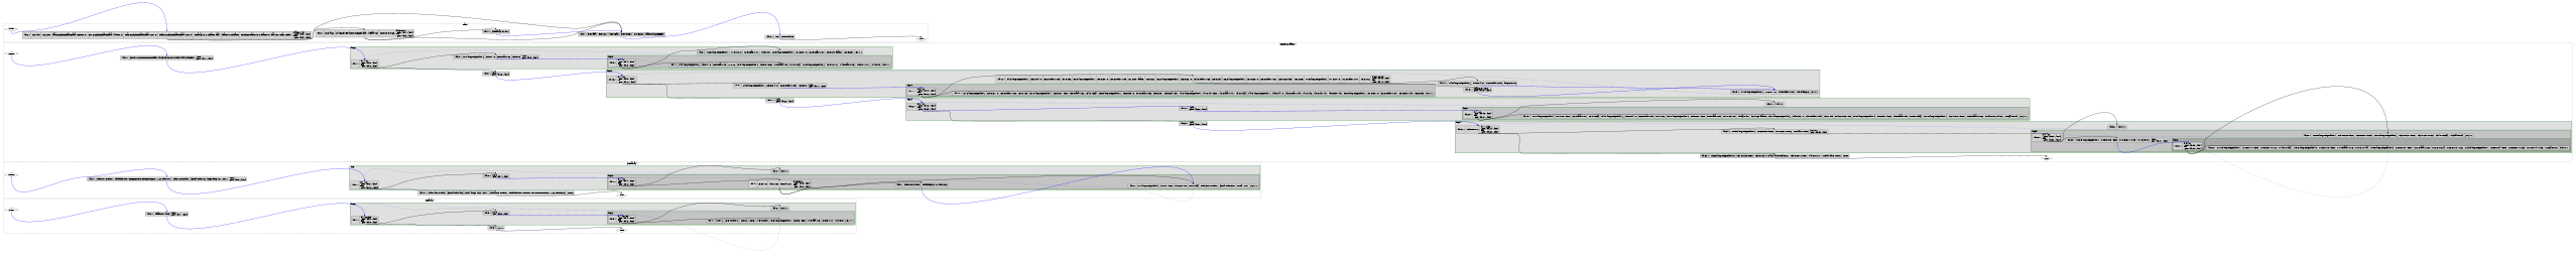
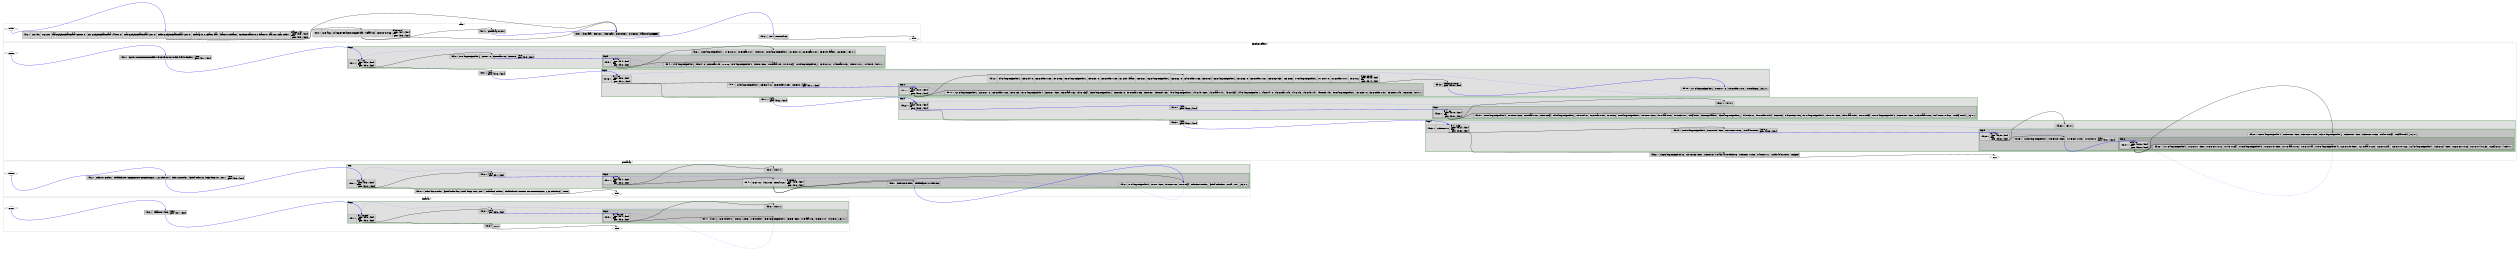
  digraph {
    rankdir=LR
    node [fillcolor=lightgrey shape=record style=filled]
    edge [color=black constraint=true headport=n style="solid,bold" tailport=s weight=10]
    n1 [label="{\<bb\ 5\>:\l|if\ (j\ \<=\ 1199)\l\ \ goto\ \<bb\ 4\>;\ [INV]\lelse\l\ \ goto\ \<bb\ 6\>;\ [INV]\l}"]
    n2 [label="{\<bb\ 4\>:\l|_1\ =\ i\ *\ j;\l|_2\ =\ (double)\ _1;\l|_3\ =\ _2\ /\ 1.2e+3;\l|_4\ =\ (double)\ i;\l|_5\ =\ (long\ unsigned\ int)\ i;\l|_6\ =\ _5\ *\ 9600;\l|_7\ =\ data\ +\ _6;\l|_8\ =\ _3\ +\ _4;\l|*_7[j]\ =\ _8;\l|j\ =\ j\ +\ 1;\l}"]
    n3 [label="{\<bb\ 7\>:\l|if\ (i\ \<=\ 1399)\l\ \ goto\ \<bb\ 3\>;\ [INV]\lelse\l\ \ goto\ \<bb\ 8\>;\ [INV]\l}"]
    n4 [label="{\<bb\ 3\>:\l|j\ =\ 0;\lgoto\ \<bb\ 5\>;\ [INV]\l}"]
    n5 [label="{\<bb\ 6\>:\l|i\ =\ i\ +\ 1;\l}"]
    n6 [label="{\<bb\ 8\>:\l|return;\l}"]
    n7 [fillcolor=white label=ENTRY shape=Mdiamond]
    n8 [fillcolor=white label=EXIT shape=Mdiamond]
    n9 [label="{\<bb\ 2\>:\l|*float_n\ =\ 1.4e+3;\l|i\ =\ 0;\lgoto\ \<bb\ 7\>;\ [INV]\l}"]
    n10 [label="{\<bb\ 7\>:\l|if\ (j\ \<\ m)\l\ \ goto\ \<bb\ 4\>;\ [INV]\lelse\l\ \ goto\ \<bb\ 8\>;\ [INV]\l}"]
    n11 [label="{\<bb\ 4\>:\l|_3\ =\ i\ *\ m;\l|_4\ =\ j\ +\ _3;\l|_5\ =\ _4\ %\ 20;\l|if\ (_5\ ==\ 0)\l\ \ goto\ \<bb\ 5\>;\ [INV]\lelse\l\ \ goto\ \<bb\ 6\>;\ [INV]\l}"]
    n12 [label="{\<bb\ 5\>:\l|stderr.2_6\ =\ stderr;\l|__builtin_fputc\ (10,\ stderr.2_6);\l}"]
    n13 [label="{\<bb\ 6\>:\l|_7\ =\ (long\ unsigned\ int)\ i;\l|_8\ =\ _7\ *\ 9600;\l|_9\ =\ corr\ +\ _8;\l|_10\ =\ *_9[j];\l|stderr.3_11\ =\ stderr;\l|fprintf\ (stderr.3_11,\ \"%0.2lf\ \",\ _10);\l|j\ =\ j\ +\ 1;\l}"]
    n14 [label="{\<bb\ 9\>:\l|if\ (i\ \<\ m)\l\ \ goto\ \<bb\ 3\>;\ [INV]\lelse\l\ \ goto\ \<bb\ 10\>;\ [INV]\l}"]
    n15 [label="{\<bb\ 3\>:\l|j\ =\ 0;\lgoto\ \<bb\ 7\>;\ [INV]\l}"]
    n16 [label="{\<bb\ 8\>:\l|i\ =\ i\ +\ 1;\l}"]
    n17 [label="{\<bb\ 10\>:\l|stderr.4_12\ =\ stderr;\l|fprintf\ (stderr.4_12,\ \"\\nend\ \ \ dump:\ %s\\n\",\ \"corr\");\l|stderr.5_13\ =\ stderr;\l|__builtin_fwrite\ (\"==END\ \ \ DUMP_ARRAYS==\\n\",\ 1,\ 22,\ stderr.5_13);\l|return;\l}"]
    n18 [fillcolor=white label=ENTRY shape=Mdiamond]
    n19 [fillcolor=white label=EXIT shape=Mdiamond]
    n20 [label="{\<bb\ 2\>:\l|stderr.0_1\ =\ stderr;\l|__builtin_fwrite\ (\"==BEGIN\ DUMP_ARRAYS==\\n\",\ 1,\ 22,\ stderr.0_1);\l|stderr.1_2\ =\ stderr;\l|fprintf\ (stderr.1_2,\ \"begin\ dump:\ %s\",\ \"corr\");\l|i\ =\ 0;\lgoto\ \<bb\ 9\>;\ [INV]\l}"]
    n21 [label="{\<bb\ 27\>:\l|if\ (k\ \<\ n)\l\ \ goto\ \<bb\ 26\>;\ [INV]\lelse\l\ \ goto\ \<bb\ 28\>;\ [INV]\l}"]
    n22 [label="{\<bb\ 26\>:\l|_111\ =\ (long\ unsigned\ int)\ i;\l|_112\ =\ _111\ *\ 9600;\l|_113\ =\ corr\ +\ _112;\l|_114\ =\ *_113[j];\l|_115\ =\ (long\ unsigned\ int)\ k;\l|_116\ =\ _115\ *\ 9600;\l|_117\ =\ data\ +\ _116;\l|_118\ =\ *_117[i];\l|_119\ =\ (long\ unsigned\ int)\ k;\l|_120\ =\ _119\ *\ 9600;\l|_121\ =\ data\ +\ _120;\l|_122\ =\ *_121[j];\l|_123\ =\ _118\ *\ _122;\l|_124\ =\ (long\ unsigned\ int)\ i;\l|_125\ =\ _124\ *\ 9600;\l|_126\ =\ corr\ +\ _125;\l|_127\ =\ _114\ +\ _123;\l|*_126[j]\ =\ _127;\l|k\ =\ k\ +\ 1;\l}"]
    n23 [label="{\<bb\ 29\>:\l|if\ (j\ \<\ m)\l\ \ goto\ \<bb\ 25\>;\ [INV]\lelse\l\ \ goto\ \<bb\ 30\>;\ [INV]\l}"]
    n24 [label="{\<bb\ 25\>:\l|_108\ =\ (long\ unsigned\ int)\ i;\l|_109\ =\ _108\ *\ 9600;\l|_110\ =\ corr\ +\ _109;\l|*_110[j]\ =\ 0.0;\l|k\ =\ 0;\lgoto\ \<bb\ 27\>;\ [INV]\l}"]
    n25 [label="{\<bb\ 28\>:\l|_128\ =\ (long\ unsigned\ int)\ i;\l|_129\ =\ _128\ *\ 9600;\l|_130\ =\ corr\ +\ _129;\l|_131\ =\ (long\ unsigned\ int)\ j;\l|_132\ =\ _131\ *\ 9600;\l|_133\ =\ corr\ +\ _132;\l|_134\ =\ *_130[j];\l|*_133[i]\ =\ _134;\l|j\ =\ j\ +\ 1;\l}"]
-   n26 [label="{\<bb\ 31\>:\l|_135\ =\ m\ +\ -1;\l|if\ (i\ \<\ _135)\l\ \ goto\ \<bb\ 24\>;\ [INV]\lelse\l\ \ goto\ \<bb\ 32\>;\ [INV]\l}"]
+   n26 [label="{\<bb\ 31\>:\l|_135\ =\ m\ +\ -1;\l|if\ (i\ \<\ _135)\l\ \ goto\ \<bb\ 24\>;\ [INV]\largv\l\ \ goto\ \<bb\ 32\>;\ [INV]\l}"]
    n27 [label="{\<bb\ 24\>:\l|_105\ =\ (long\ unsigned\ int)\ i;\l|_106\ =\ _105\ *\ 9600;\l|_107\ =\ corr\ +\ _106;\l|*_107[i]\ =\ 1.0e+0;\l|j\ =\ i\ +\ 1;\lgoto\ \<bb\ 29\>;\ [INV]\l}"]
    n28 [label="{\<bb\ 30\>:\l|i\ =\ i\ +\ 1;\l}"]
    n29 [label="{\<bb\ 20\>:\l|if\ (j\ \<\ m)\l\ \ goto\ \<bb\ 19\>;\ [INV]\lelse\l\ \ goto\ \<bb\ 21\>;\ [INV]\l}"]
    n30 [label="{\<bb\ 19\>:\l|_80\ =\ (long\ unsigned\ int)\ i;\l|_81\ =\ _80\ *\ 9600;\l|_82\ =\ data\ +\ _81;\l|_83\ =\ *_82[j];\l|_84\ =\ (long\ unsigned\ int)\ j;\l|_85\ =\ _84\ *\ 8;\l|_86\ =\ mean\ +\ _85;\l|_87\ =\ *_86;\l|_88\ =\ (long\ unsigned\ int)\ i;\l|_89\ =\ _88\ *\ 9600;\l|_90\ =\ data\ +\ _89;\l|_91\ =\ _83\ -\ _87;\l|*_90[j]\ =\ _91;\l|_92\ =\ sqrt\ (float_n);\l|_93\ =\ (long\ unsigned\ int)\ j;\l|_94\ =\ _93\ *\ 8;\l|_95\ =\ stddev\ +\ _94;\l|_96\ =\ *_95;\l|D.4760\ =\ _92\ *\ _96;\l|_97\ =\ (long\ unsigned\ int)\ i;\l|_98\ =\ _97\ *\ 9600;\l|_99\ =\ data\ +\ _98;\l|_100\ =\ *_99[j];\l|_101\ =\ (long\ unsigned\ int)\ i;\l|_102\ =\ _101\ *\ 9600;\l|_103\ =\ data\ +\ _102;\l|_104\ =\ _100\ /\ D.4760;\l|*_103[j]\ =\ _104;\l|j\ =\ j\ +\ 1;\l}"]
-   n31 [label="{\<bb\ 22\>:\l|if\ (i\ \<\ n)\l\ \ goto\ \<bb\ 18\>;\ [INV]\lelse\l\ \ goto\ \<bb\ 23\>;\ [INV]\l}"]
+   n31 [label="{\<bb\ 22\>:\l|if\ (i\ \<\ n)\l\ \ goto\ \<bb\ 18\>;\ [INV]\lall\l\ \ goto\ \<bb\ 23\>;\ [INV]\l}"]
    n32 [label="{\<bb\ 18\>:\l|j\ =\ 0;\lgoto\ \<bb\ 20\>;\ [INV]\l}"]
    n33 [label="{\<bb\ 21\>:\l|i\ =\ i\ +\ 1;\l}"]
    n34 [label="{\<bb\ 11\>:\l|if\ (i\ \<\ n)\l\ \ goto\ \<bb\ 10\>;\ [INV]\lelse\l\ \ goto\ \<bb\ 12\>;\ [INV]\l}"]
    n35 [label="{\<bb\ 10\>:\l|_27\ =\ (long\ unsigned\ int)\ j;\l|_28\ =\ _27\ *\ 8;\l|_29\ =\ stddev\ +\ _28;\l|_30\ =\ *_29;\l|_31\ =\ (long\ unsigned\ int)\ i;\l|_32\ =\ _31\ *\ 9600;\l|_33\ =\ data\ +\ _32;\l|_34\ =\ *_33[j];\l|_35\ =\ (long\ unsigned\ int)\ j;\l|_36\ =\ _35\ *\ 8;\l|_37\ =\ mean\ +\ _36;\l|_38\ =\ *_37;\l|_39\ =\ _34\ -\ _38;\l|_40\ =\ (long\ unsigned\ int)\ i;\l|_41\ =\ _40\ *\ 9600;\l|_42\ =\ data\ +\ _41;\l|_43\ =\ *_42[j];\l|_44\ =\ (long\ unsigned\ int)\ j;\l|_45\ =\ _44\ *\ 8;\l|_46\ =\ mean\ +\ _45;\l|_47\ =\ *_46;\l|_48\ =\ _43\ -\ _47;\l|_49\ =\ _39\ *\ _48;\l|_50\ =\ (long\ unsigned\ int)\ j;\l|_51\ =\ _50\ *\ 8;\l|_52\ =\ stddev\ +\ _51;\l|_53\ =\ _30\ +\ _49;\l|*_52\ =\ _53;\l|i\ =\ i\ +\ 1;\l}"]
-   n36 [label="{\<bb\ 16\>:\l|if\ (j\ \<\ m)\l\ \ goto\ \<bb\ 9\>;\ [INV]\lref\l\ \ goto\ \<bb\ 17\>;\ [INV]\l}"]
+   n36 [label="{\<bb\ 16\>:\l|if\ (j\ \<\ m)\l\ \ goto\ \<bb\ 9\>;\ [INV]\lelse\l\ \ goto\ \<bb\ 17\>;\ [INV]\l}"]
    n37 [label="{\<bb\ 9\>:\l|_24\ =\ (long\ unsigned\ int)\ j;\l|_25\ =\ _24\ *\ 8;\l|_26\ =\ stddev\ +\ _25;\l|*_26\ =\ 0.0;\l|i\ =\ 0;\lgoto\ \<bb\ 11\>;\ [INV]\l}"]
    n38 [label="{\<bb\ 12\>:\l|_54\ =\ (long\ unsigned\ int)\ j;\l|_55\ =\ _54\ *\ 8;\l|_56\ =\ stddev\ +\ _55;\l|_57\ =\ *_56;\l|_58\ =\ (long\ unsigned\ int)\ j;\l|_59\ =\ _58\ *\ 8;\l|_60\ =\ stddev\ +\ _59;\l|_61\ =\ _57\ /\ float_n;\l|*_60\ =\ _61;\l|_62\ =\ (long\ unsigned\ int)\ j;\l|_63\ =\ _62\ *\ 8;\l|_64\ =\ stddev\ +\ _63;\l|_65\ =\ *_64;\l|_66\ =\ (long\ unsigned\ int)\ j;\l|_67\ =\ _66\ *\ 8;\l|_68\ =\ stddev\ +\ _67;\l|_69\ =\ sqrt\ (_65);\l|*_68\ =\ _69;\l|_70\ =\ (long\ unsigned\ int)\ j;\l|_71\ =\ _70\ *\ 8;\l|_72\ =\ stddev\ +\ _71;\l|_73\ =\ *_72;\l|if\ (eps\ \>=\ _73)\l\ \ goto\ \<bb\ 13\>;\ [INV]\lelse\l\ \ goto\ \<bb\ 14\>;\ [INV]\l}"]
    n39 [label="{\<bb\ 13\>:\l|iftmp.6\ =\ 1.0e+0;\lgoto\ \<bb\ 15\>;\ [INV]\l}"]
-   n40 [label="{\<bb\ 14\>:\l|_74\ =\ (long\ unsigned\ int)\ j;\l|_75\ =\ _74\ *\ 8;\l|_76\ =\ stddev\ +\ _75;\l|iftmp.6\ =\ *_76;\l}"]
    n41 [label="{\<bb\ 15\>:\l|_77\ =\ (long\ unsigned\ int)\ j;\l|_78\ =\ _77\ *\ 8;\l|_79\ =\ stddev\ +\ _78;\l|*_79\ =\ iftmp.6;\l|j\ =\ j\ +\ 1;\l}"]
    n42 [label="{\<bb\ 5\>:\l|if\ (i\ \<\ n)\l\ \ goto\ \<bb\ 4\>;\ [INV]\lelse\l\ \ goto\ \<bb\ 6\>;\ [INV]\l}"]
    n43 [label="{\<bb\ 4\>:\l|_4\ =\ (long\ unsigned\ int)\ j;\l|_5\ =\ _4\ *\ 8;\l|_6\ =\ mean\ +\ _5;\l|_7\ =\ *_6;\l|_8\ =\ (long\ unsigned\ int)\ i;\l|_9\ =\ _8\ *\ 9600;\l|_10\ =\ data\ +\ _9;\l|_11\ =\ *_10[j];\l|_12\ =\ (long\ unsigned\ int)\ j;\l|_13\ =\ _12\ *\ 8;\l|_14\ =\ mean\ +\ _13;\l|_15\ =\ _7\ +\ _11;\l|*_14\ =\ _15;\l|i\ =\ i\ +\ 1;\l}"]
    n44 [label="{\<bb\ 7\>:\l|if\ (j\ \<\ m)\l\ \ goto\ \<bb\ 3\>;\ [INV]\lelse\l\ \ goto\ \<bb\ 8\>;\ [INV]\l}"]
    n45 [label="{\<bb\ 3\>:\l|_1\ =\ (long\ unsigned\ int)\ j;\l|_2\ =\ _1\ *\ 8;\l|_3\ =\ mean\ +\ _2;\l|*_3\ =\ 0.0;\l|i\ =\ 0;\lgoto\ \<bb\ 5\>;\ [INV]\l}"]
    n46 [label="{\<bb\ 6\>:\l|_16\ =\ (long\ unsigned\ int)\ j;\l|_17\ =\ _16\ *\ 8;\l|_18\ =\ mean\ +\ _17;\l|_19\ =\ *_18;\l|_20\ =\ (long\ unsigned\ int)\ j;\l|_21\ =\ _20\ *\ 8;\l|_22\ =\ mean\ +\ _21;\l|_23\ =\ _19\ /\ float_n;\l|*_22\ =\ _23;\l|j\ =\ j\ +\ 1;\l}"]
-   n47 [label="{\<bb\ 32\>:\l|_136\ =\ (long\ unsigned\ int)\ m;\l|_137\ =\ _136\ *\ 9600;\l|_138\ =\ _137\ +\ 18446744073709542016;\l|_139\ =\ corr\ +\ _138;\l|_140\ =\ m\ +\ -1;\l|*_139[_140]\ =\ 1.0e+0;\l|return;\l}"]
+   n47 [label="{\<bb\ 32\>:\l|_136\ =\ (long\ unsigned\ int)\ m;\l|_137\ =\ _136\ *\ 9600;\l|_138\ =\ _137\ +\ 18446744073709542016;\l|_139\ =\ corr\ +\ _138;\l|_140\ =\ m\ +\ -1;\l|*_139[_140]\ =\ 1.0e+0;\l|unsigned;\l}"]
    n48 [label="{\<bb\ 23\>:\l|i\ =\ 0;\lgoto\ \<bb\ 31\>;\ [INV]\l}"]
    n49 [label="{\<bb\ 17\>:\l|i\ =\ 0;\lgoto\ \<bb\ 22\>;\ [INV]\l}"]
    n50 [label="{\<bb\ 8\>:\l|j\ =\ 0;\lgoto\ \<bb\ 16\>;\ [INV]\l}"]
    n51 [fillcolor=white label=ENTRY shape=Mdiamond]
    n52 [fillcolor=white label=EXIT shape=Mdiamond]
    n53 [label="{\<bb\ 2\>:\l|eps\ =\ 1.000000000000000055511151231257827021181583404541015625e-1;\l|j\ =\ 0;\lgoto\ \<bb\ 7\>;\ [INV]\l}"]
    n54 [fillcolor=white label=ENTRY shape=Mdiamond]
    n55 [fillcolor=white label=EXIT shape=Mdiamond]
    n56 [label="{\<bb\ 2\>:\l|n\ =\ 1400;\l|m\ =\ 1200;\l|data\ =\ polybench_alloc_data\ (1680000,\ 8);\l|corr\ =\ polybench_alloc_data\ (1440000,\ 8);\l|mean\ =\ polybench_alloc_data\ (1200,\ 8);\l|stddev\ =\ polybench_alloc_data\ (1200,\ 8);\l|init_array\ (m,\ n,\ &float_n,\ data);\l|float_n.7_1\ =\ float_n;\l|kernel_correlation\ (m,\ n,\ float_n.7_1,\ data,\ corr,\ mean,\ stddev);\l|if\ (argc\ \>\ 42)\l\ \ goto\ \<bb\ 3\>;\ [INV]\lelse\l\ \ goto\ \<bb\ 5\>;\ [INV]\l}"]
    n57 [label="{\<bb\ 3\>:\l|_2\ =\ *argv;\l|D.4766\ =\ MEM[(const\ unsigned\ char\ *\ \{ref-all\})_2];\l|_3\ =\ (int)\ D.4766;\l|if\ (_3\ ==\ 0)\l\ \ goto\ \<bb\ 4\>;\ [INV]\lelse\l\ \ goto\ \<bb\ 5\>;\ [INV]\l}"]
    n58 [label="{\<bb\ 5\>:\l|free\ (data);\l|free\ (corr);\l|free\ (mean);\l|free\ (stddev);\l|D.4765\ =\ 0;\l|float_n\ =\ \{CLOBBER\};\l}"]
    n59 [label="{\<bb\ 4\>:\l|print_array\ (m,\ corr);\l}"]
    n60 [label="{\<bb\ 6\>:\l|\<L5\>:\l|return\ D.4765;\l}"]
    subgraph cluster_1 {
      color=black
      label="init_array ()"
      style=dashed
      n6
      n7
      n8
      n9
      subgraph cluster_2 {
        color=darkgreen
        fillcolor=grey88
        label="loop 1"
        labeljust=l
        penwidth=2
        style=filled
        n3
        n4
        n5
        subgraph cluster_3 {
          color=darkgreen
          fillcolor=grey77
          label="loop 2"
          labeljust=l
          penwidth=2
          style=filled
          n1
          n2
        }
      }
    }
    subgraph cluster_4 {
      color=black
      label="print_array ()"
      style=dashed
      n17
      n18
      n19
      n20
      subgraph cluster_5 {
        color=darkgreen
        fillcolor=grey88
        label="loop 1"
        labeljust=l
        penwidth=2
        style=filled
        n14
        n15
        n16
        subgraph cluster_6 {
          color=darkgreen
          fillcolor=grey77
          label="loop 2"
          labeljust=l
          penwidth=2
          style=filled
          n10
          n11
          n12
          n13
        }
      }
    }
    subgraph cluster_7 {
      color=black
      label="kernel_correlation ()"
      style=dashed
      n47
      n48
      n49
      n50
      n51
      n52
      n53
      subgraph cluster_8 {
        color=darkgreen
        fillcolor=grey88
        label="loop 4"
        labeljust=l
        penwidth=2
        style=filled
        n26
        n27
        n28
        subgraph cluster_9 {
          color=darkgreen
          fillcolor=grey77
          label="loop 5"
          labeljust=l
          penwidth=2
          style=filled
          n23
          n24
          n25
          subgraph cluster_10 {
            color=darkgreen
            fillcolor=grey66
            label="loop 6"
            labeljust=l
            penwidth=2
            style=filled
            n21
            n22
          }
        }
      }
      subgraph cluster_11 {
        color=darkgreen
        fillcolor=grey88
        label="loop 3"
        labeljust=l
        penwidth=2
        style=filled
        n31
        n32
        n33
        subgraph cluster_12 {
          color=darkgreen
          fillcolor=grey77
          label="loop 7"
          labeljust=l
          penwidth=2
          style=filled
          n29
          n30
        }
      }
      subgraph cluster_13 {
        color=darkgreen
        fillcolor=grey88
        label="loop 2"
        labeljust=l
        penwidth=2
        style=filled
        n36
        n37
        n38
        n39
-       n40
        n41
        subgraph cluster_14 {
          color=darkgreen
          fillcolor=grey77
          label="loop 8"
          labeljust=l
          penwidth=2
          style=filled
          n34
          n35
        }
      }
      subgraph cluster_15 {
        color=darkgreen
        fillcolor=grey88
        label="loop 1"
        labeljust=l
        penwidth=2
        style=filled
        n44
        n45
        n46
        subgraph cluster_16 {
          color=darkgreen
          fillcolor=grey77
          label="loop 9"
          labeljust=l
          penwidth=2
          style=filled
          n42
          n43
        }
      }
    }
    subgraph cluster_17 {
      color=black
      label="main ()"
      style=dashed
      n54
      n55
      n56
      n57
      n58
      n59
      n60
    }
    n1 -> n2
    n1 -> n5
    n2 -> n1 [color=blue constraint=false style="dotted,bold"]
    n3 -> n4
    n3 -> n6
    n4 -> n1 [color=blue weight=100]
    n5 -> n3 [color=blue constraint=false style="dotted,bold"]
    n6 -> n8
    n7 -> n8 [style=invis color="" weight=""]
    n7 -> n9 [color=blue weight=100]
    n9 -> n3 [color=blue weight=100]
    n10 -> n11
    n10 -> n16
    n11 -> n12
    n11 -> n13
    n12 -> n13 [color=blue weight=100]
    n13 -> n10 [color=blue constraint=false style="dotted,bold"]
    n14 -> n15
    n14 -> n17
    n15 -> n10 [color=blue weight=100]
    n16 -> n14 [color=blue constraint=false style="dotted,bold"]
    n17 -> n19
    n18 -> n19 [style=invis color="" weight=""]
    n18 -> n20 [color=blue weight=100]
    n20 -> n14 [color=blue weight=100]
    n21 -> n22
    n21 -> n25
    n22 -> n21 [color=blue constraint=false style="dotted,bold"]
    n23 -> n24
    n23 -> n28
    n24 -> n21 [color=blue weight=100]
    n25 -> n23 [color=blue constraint=false style="dotted,bold"]
    n26 -> n27
    n26 -> n47
-   n27 -> n23 [weight=100]
+   n27 -> n23 [color=blue weight=100]
    n28 -> n26 [color=blue constraint=false style="dotted,bold"]
    n29 -> n30
    n29 -> n33
    n31 -> n32 [color=blue]
    n31 -> n48
    n32 -> n29 [color=blue weight=100]
    n33 -> n31 [color=blue constraint=false style="dotted,bold"]
    n34 -> n35
    n34 -> n38
    n35 -> n34 [color=blue constraint=false style="dotted,bold"]
    n36 -> n37
    n36 -> n49
    n37 -> n34 [color=blue weight=100]
    n38 -> n39
-   n38 -> n40
    n39 -> n41 [color=blue weight=100]
-   n40 -> n41 [color=blue weight=100]
    n41 -> n36 [color=blue constraint=false style="dotted,bold"]
    n42 -> n43
    n42 -> n46
    n43 -> n42 [color=blue constraint=false style="dotted,bold"]
    n44 -> n45
    n44 -> n50
    n45 -> n42 [color=blue weight=100]
    n46 -> n44 [color=blue constraint=false style="dotted,bold"]
    n47 -> n52
    n48 -> n26 [color=blue weight=100]
    n49 -> n31 [color=blue weight=100]
    n50 -> n36 [color=blue weight=100]
    n51 -> n52 [style=invis color="" weight=""]
    n51 -> n53 [color=blue weight=100]
    n53 -> n44 [color=blue weight=100]
    n54 -> n55 [style=invis color="" weight=""]
    n54 -> n56 [color=blue weight=100]
    n56 -> n57
    n56 -> n58
    n57 -> n58
    n57 -> n59
    n58 -> n60 [color=blue weight=100]
    n59 -> n58 [color=blue weight=100]
    n60 -> n55
  }
